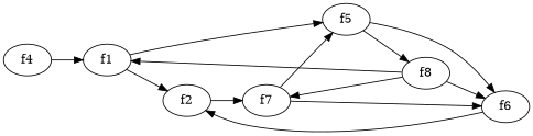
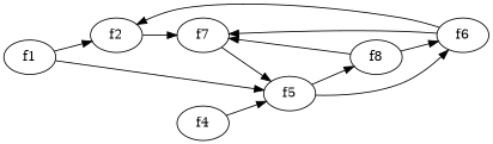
  strict digraph {
    rankdir=LR
    edge [weight=2]
    f1
    f2
    f5
    f7
    f6
    f8
    f4
    f1 -> f2
    f1 -> f5
    f2 -> f7
    f5 -> f6
    f5 -> f8
    f7 -> f5
    f6 -> f2
-   f7 -> f6
-   f8 -> f1
+   f6 -> f7
    f8 -> f7
    f8 -> f6
-   f4 -> f1
+   f4 -> f5
  }
